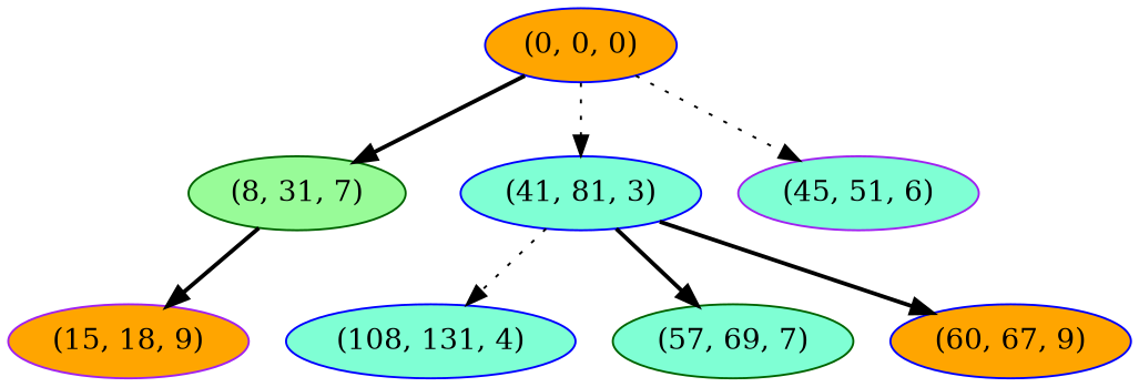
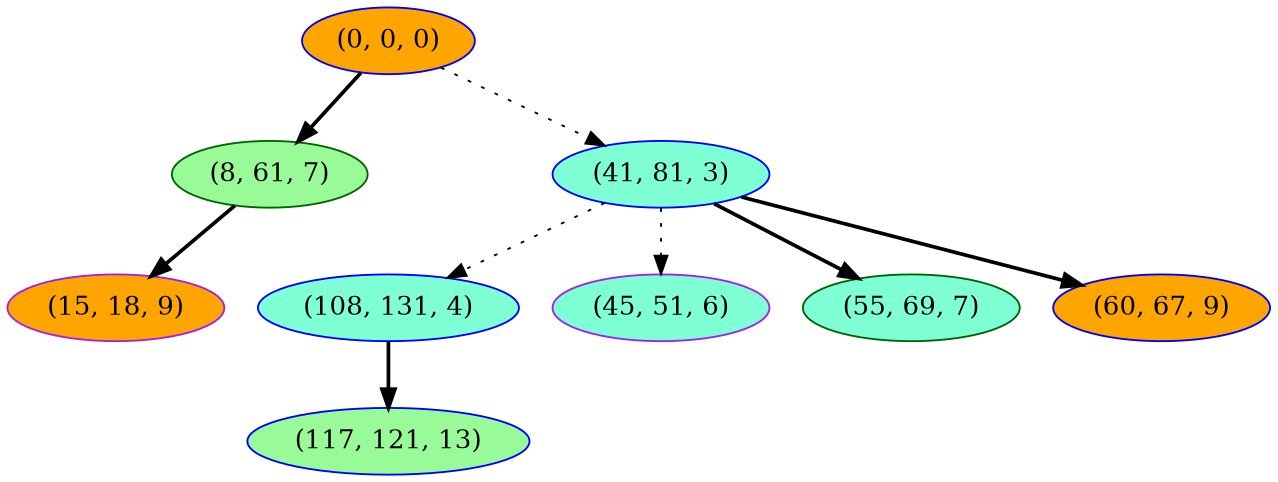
  digraph {
    node [color=blue fillcolor=aquamarine style=filled]
    edge [style=bold]
    "(0, 0, 0)" [fillcolor=orange]
-   "(8, 31, 7)" [color=darkgreen fillcolor=palegreen]
+   "(8, 31, 7)" [color=darkgreen fillcolor=palegreen label="(8, 61, 7)"]
    "(41, 81, 3)"
    "(15, 18, 9)" [color=purple fillcolor=orange]
    "(108, 131, 4)"
    "(45, 51, 6)" [color=purple]
-   "(57, 69, 7)" [color=darkgreen]
+   "(57, 69, 7)" [color=darkgreen label="(55, 69, 7)"]
    "(60, 67, 9)" [fillcolor=orange]
+   "(117, 121, 13)" [fillcolor=palegreen]
    "(0, 0, 0)" -> "(8, 31, 7)"
    "(0, 0, 0)" -> "(41, 81, 3)" [style=dotted]
    "(8, 31, 7)" -> "(15, 18, 9)"
    "(41, 81, 3)" -> "(108, 131, 4)" [style=dotted]
-   "(0, 0, 0)" -> "(45, 51, 6)" [style=dotted]
+   "(41, 81, 3)" -> "(45, 51, 6)" [style=dotted]
    "(41, 81, 3)" -> "(57, 69, 7)"
    "(41, 81, 3)" -> "(60, 67, 9)"
+   "(108, 131, 4)" -> "(117, 121, 13)"
  }
